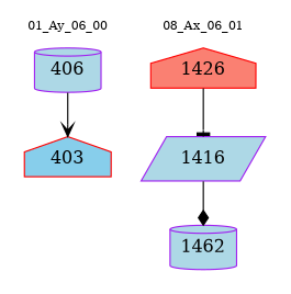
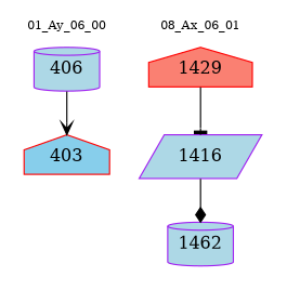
  digraph {
    node [color=purple fillcolor=lightblue shape=cylinder style=filled]
    edge [color=black]
    n1 [label=406]
    n2 [color=red fillcolor=skyblue label=403 shape=house]
-   n3 [color=red fillcolor=salmon label=1426 shape=house]
+   n3 [color=red fillcolor=salmon label=1429 shape=house]
    n4 [label=1416 shape=parallelogram]
    n5 [label=1462]
    subgraph cluster_1 {
      color=white
      fontsize=10
      label="01_Ay_06_00"
      n1
      n2
    }
    subgraph cluster_2 {
      color=white
      fontsize=10
      label="08_Ax_06_01"
      n3
      n4
      n5
    }
    n1 -> n2 [arrowhead=vee]
    n3 -> n4 [arrowhead=tee]
    n4 -> n5 [arrowhead=diamond]
  }
